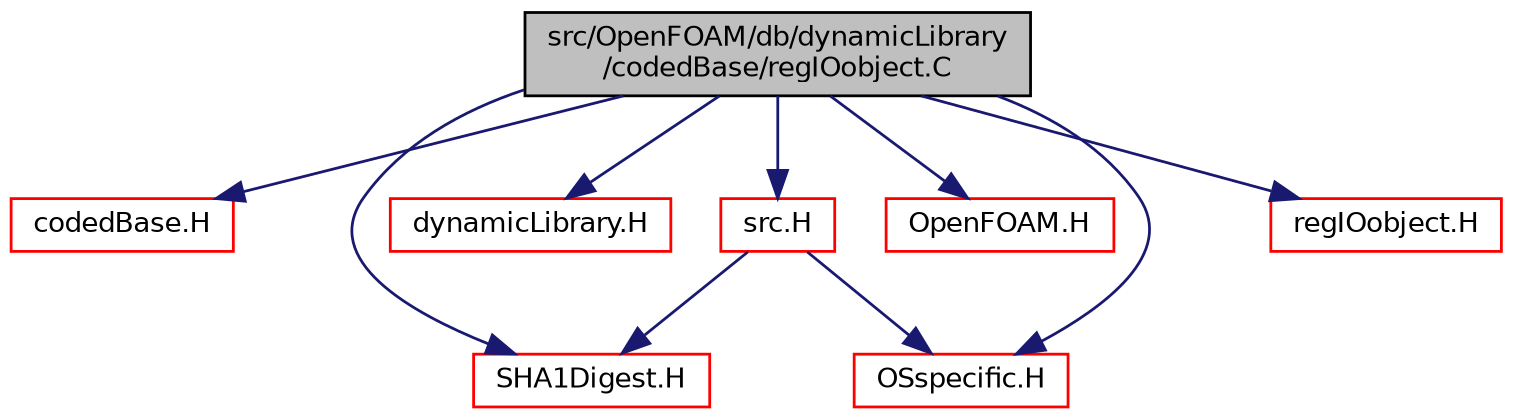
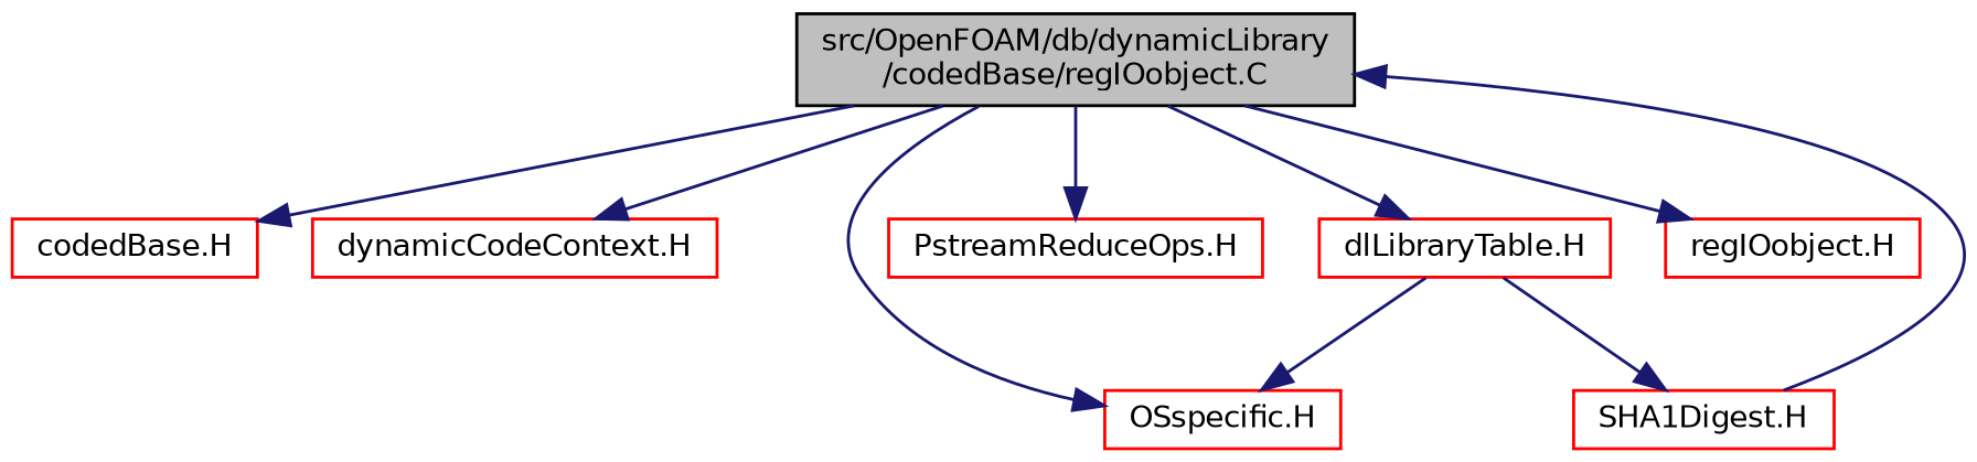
  digraph {
    node [color=red fontname=Helvetica fontsize=10 shape=record]
    edge [color=midnightblue fontname=Helvetica fontsize=10 labelfontname=Helvetica labelfontsize=10 style=solid]
    n1 [color=black fillcolor=grey75 fontcolor=black height=0.2 label="src/OpenFOAM/db/dynamicLibrary\l/codedBase/regIOobject.C" style=filled width=0.4]
    n2 [height=0.2 label="codedBase.H" width=0.4]
    n3 [height=0.2 label="SHA1Digest.H" width=0.4]
-   n4 [height=0.2 label="dynamicLibrary.H" width=0.4]
-   n5 [height=0.2 label="src.H" width=0.4]
-   n6 [height=0.2 label="OpenFOAM.H" width=0.4]
+   n4 [height=0.2 label="dynamicCodeContext.H" width=0.4]
+   n5 [height=0.2 label="dlLibraryTable.H" width=0.4]
+   n6 [height=0.2 label="PstreamReduceOps.H" width=0.4]
    n7 [height=0.2 label="OSspecific.H" width=0.4]
    n8 [height=0.2 label="regIOobject.H" width=0.4]
    n1 -> n2
-   n1 -> n3
+   n3 -> n1
    n1 -> n4
    n1 -> n5
    n1 -> n6
    n1 -> n7
    n1 -> n8
    n5 -> n3
    n5 -> n7
  }
